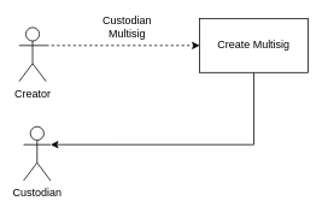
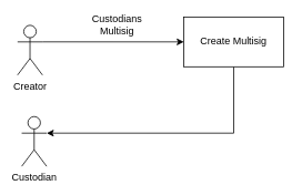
  <mxCell id="0" />
  <mxCell id="1" parent="0" />
  <mxCell id="2" value="Creator" style="shape=umlActor;verticalLabelPosition=bottom;verticalAlign=top;html=1;outlineConnect=0;" vertex="1" parent="1"><mxGeometry x="20" y="30" width="30" height="60" as="geometry" /></mxCell>
  <mxCell id="3" style="edgeStyle=orthogonalEdgeStyle;rounded=0;orthogonalLoop=1;jettySize=auto;html=1;exitX=0.5;exitY=1;exitDx=0;exitDy=0;entryX=1;entryY=0.333;entryDx=0;entryDy=0;entryPerimeter=0;" edge="1" parent="1" source="4" target="7"><mxGeometry relative="1" as="geometry" /></mxCell>
  <mxCell id="4" value="Create Multisig" style="rounded=0;whiteSpace=wrap;html=1;" vertex="1" parent="1"><mxGeometry x="220" y="20" width="120" height="60" as="geometry" /></mxCell>
- <mxCell id="5" value="" style="endArrow=classic;html=1;exitX=1;exitY=0.333;exitDx=0;exitDy=0;exitPerimeter=0;entryX=0;entryY=0.5;entryDx=0;entryDy=0;dashed=1;" edge="1" parent="1" source="2" target="4"><mxGeometry width="50" height="50" relative="1" as="geometry"><mxPoint x="390" y="280" as="sourcePoint" /><mxPoint x="440" y="230" as="targetPoint" /></mxGeometry></mxCell>
- <mxCell id="6" value="Custodian&lt;br&gt;Multisig" style="text;html=1;strokeColor=none;fillColor=none;align=center;verticalAlign=middle;whiteSpace=wrap;rounded=0;" vertex="1" parent="1"><mxGeometry x="120" y="20" width="40" height="20" as="geometry" /></mxCell>
+ <mxCell id="5" value="" style="endArrow=classic;html=1;exitX=1;exitY=0.333;exitDx=0;exitDy=0;exitPerimeter=0;entryX=0;entryY=0.5;entryDx=0;entryDy=0;" edge="1" parent="1" source="2" target="4"><mxGeometry width="50" height="50" relative="1" as="geometry"><mxPoint x="390" y="280" as="sourcePoint" /><mxPoint x="440" y="230" as="targetPoint" /></mxGeometry></mxCell>
+ <mxCell id="6" value="Custodians&lt;br&gt;Multisig" style="text;html=1;strokeColor=none;fillColor=none;align=center;verticalAlign=middle;whiteSpace=wrap;rounded=0;" vertex="1" parent="1"><mxGeometry x="120" y="20" width="40" height="20" as="geometry" /></mxCell>
  <mxCell id="7" value="Custodian" style="shape=umlActor;verticalLabelPosition=bottom;verticalAlign=top;html=1;outlineConnect=0;" vertex="1" parent="1"><mxGeometry x="25" y="140" width="30" height="60" as="geometry" /></mxCell>
